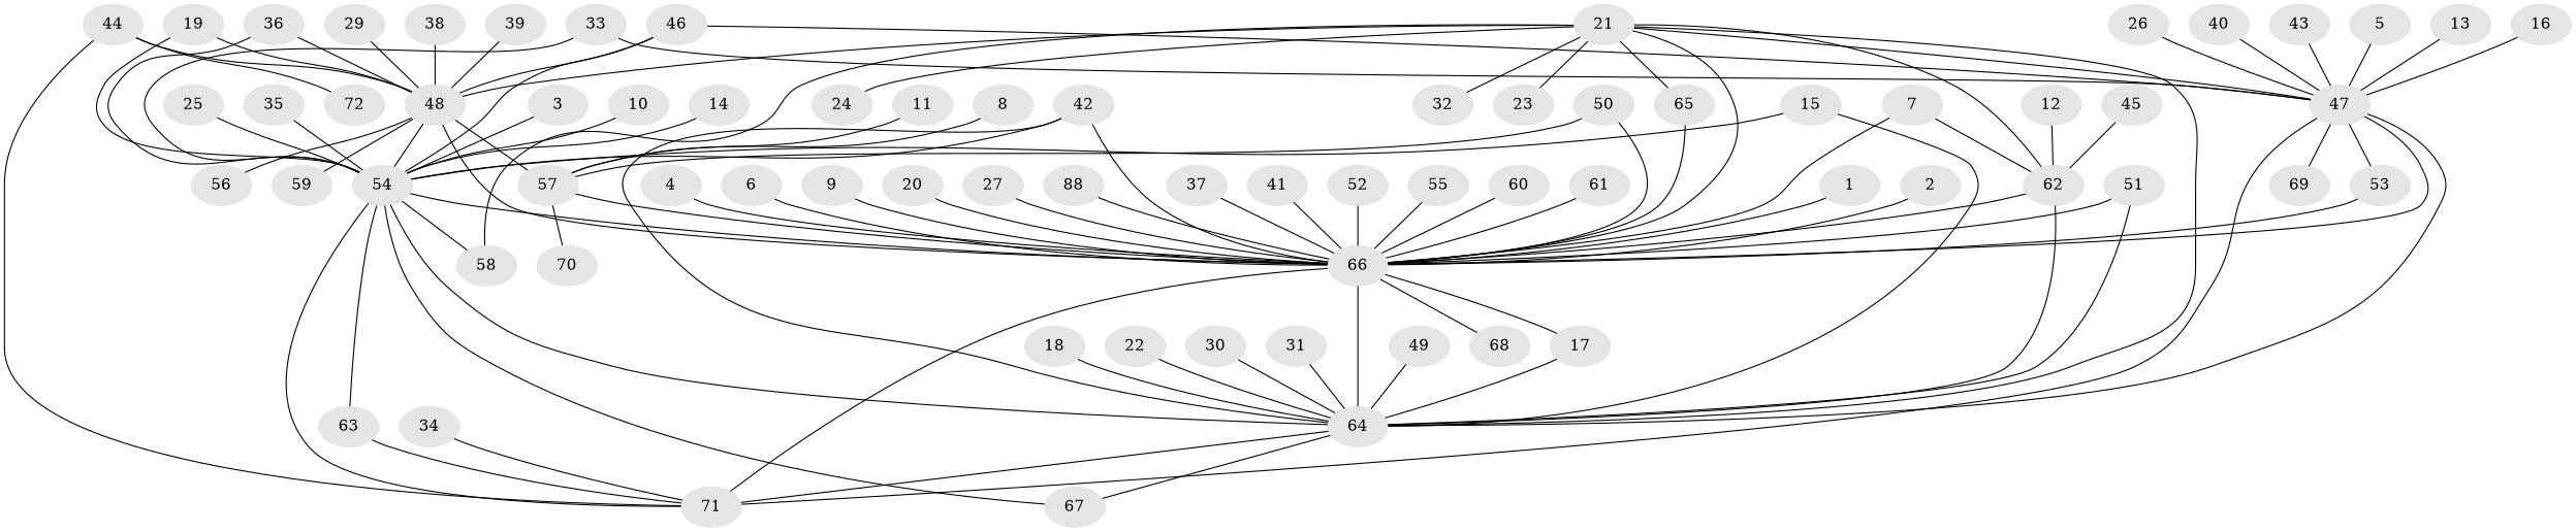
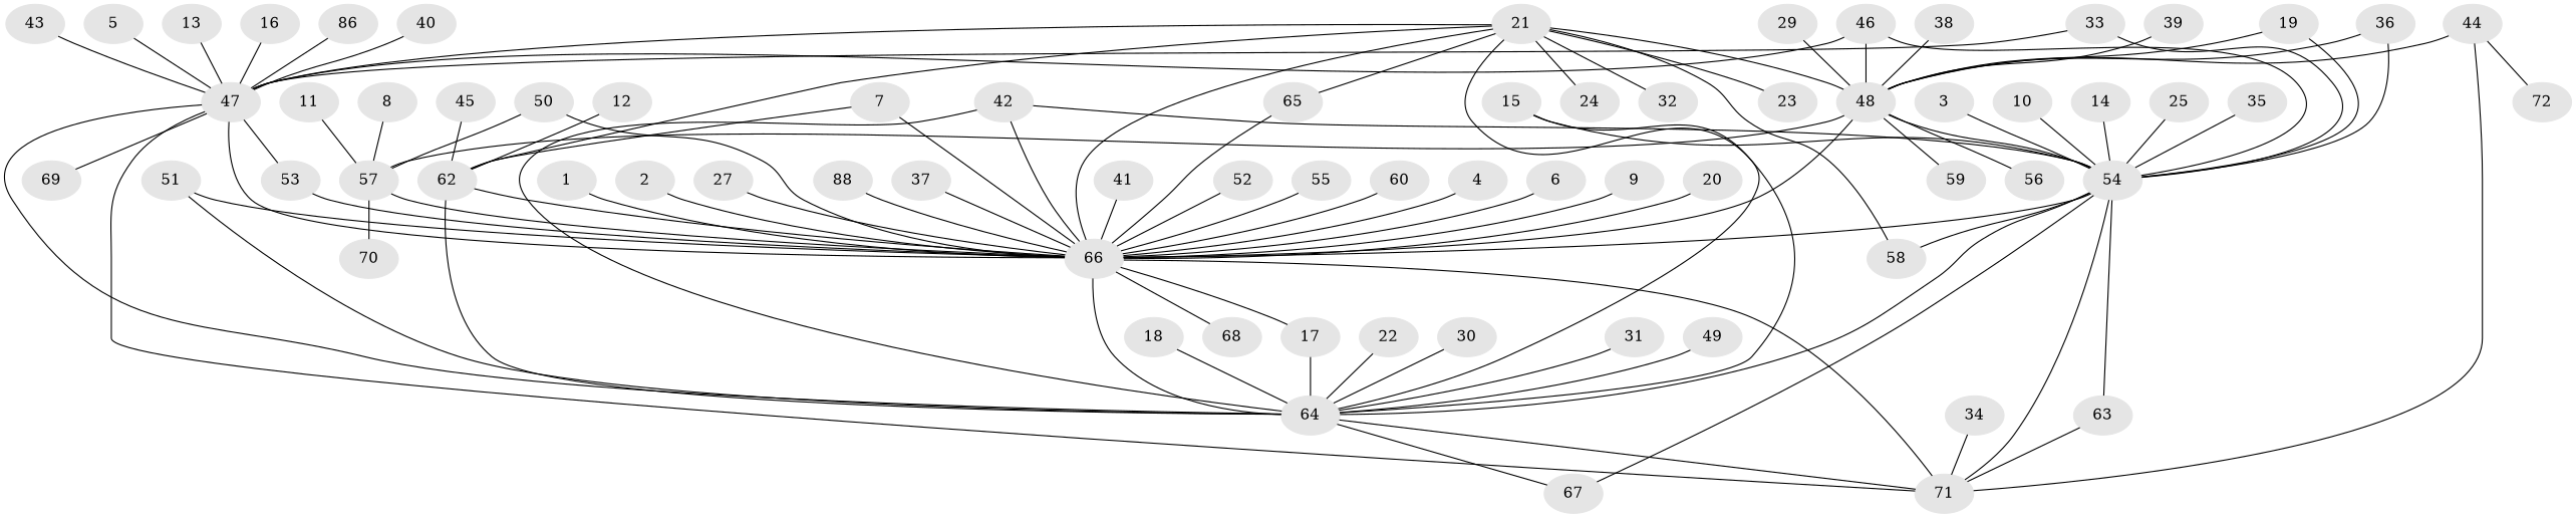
  graph {
    node [color=gray90 style=filled]
    edge [weight=1.0]
    1
    66
    17
    71
    68
    2
    3
    54
    64
    58
    63
    67
    4
    5
    47
    53
    69
    6
    7
    62
    8
    57
    70
    9
    10
    11
    12
    13
    14
    15
    16
    18
    19
    48
    56
    59
    20
    21
    23
    24
    32
    65
    22
    25
-   26
+   26 [label=86]
    27
    n47 [label=88]
    29
    30
    31
    33
    34
    35
    36
    37
    38
    39
    40
    41
    42
    43
    44
    72
    45
    46
    49
    50
    51
    52
    55
    60
-   61
    1 -- 66
    66 -- 17
    66 -- 71 [weight=2.0]
    66 -- 68
    17 -- 64
    2 -- 66
    3 -- 54
    54 -- 66 [weight=2.0]
    54 -- 71
    54 -- 64
    54 -- 58
    54 -- 63
    54 -- 67
    64 -- 66 [weight=4.0]
    64 -- 71
    64 -- 67
    63 -- 71
    4 -- 66
    5 -- 47
    47 -- 66 [weight=3.0]
    47 -- 71
    47 -- 64
    47 -- 53
    47 -- 69
    53 -- 66
    6 -- 66
    7 -- 66
    7 -- 62
    62 -- 66 [weight=2.0]
    62 -- 64
    8 -- 57
    57 -- 66 [weight=2.0]
    57 -- 70
    9 -- 66
    10 -- 54
    11 -- 57
    12 -- 62
    13 -- 47
    14 -- 54
    15 -- 54
    15 -- 64
    16 -- 47
    18 -- 64
    19 -- 54
    19 -- 48
    48 -- 66 [weight=2.0]
    48 -- 54 [weight=3.0]
    48 -- 57 [weight=2.0]
    48 -- 56
    48 -- 59
    20 -- 66
    21 -- 66
    21 -- 64
    21 -- 58
    21 -- 47
    21 -- 62
    21 -- 48
    21 -- 23
    21 -- 24
    21 -- 32
    21 -- 65
    65 -- 66
    22 -- 64
    25 -- 54
    26 -- 47
    27 -- 66
    n47 -- 66
    29 -- 48
    30 -- 64
    31 -- 64
    33 -- 54 [weight=2.0]
    33 -- 47
    34 -- 71
    35 -- 54
    36 -- 54
    36 -- 48
    37 -- 66
    38 -- 48
    39 -- 48
    40 -- 47
    41 -- 66
    42 -- 66
    42 -- 54
    42 -- 64
    43 -- 47
    44 -- 71
    44 -- 48 [weight=2.0]
    44 -- 72
    45 -- 62
    46 -- 54
    46 -- 47
    46 -- 48
    49 -- 64
    50 -- 66
    50 -- 57
    51 -- 66
    51 -- 64
    52 -- 66
    55 -- 66
    60 -- 66
-   61 -- 66
  }
